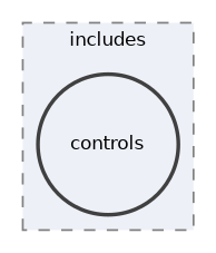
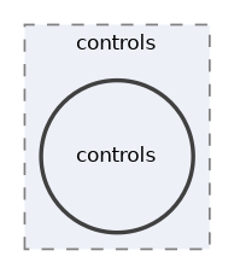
  digraph {
    compound=true
    fontname="DejaVu Sans"
    n1 [color=grey25 fillcolor="#edf0f7" fontname="DejaVu Sans" fontsize=10 height=0.2 label=controls shape=circle style="filled,bold" width=0.4]
    subgraph cluster_1 {
      bgcolor="#edf0f7"
      fontsize=10
-     label=includes
+     label=controls
      pencolor=grey50
      style="filled,dashed"
      n1
    }
  }
